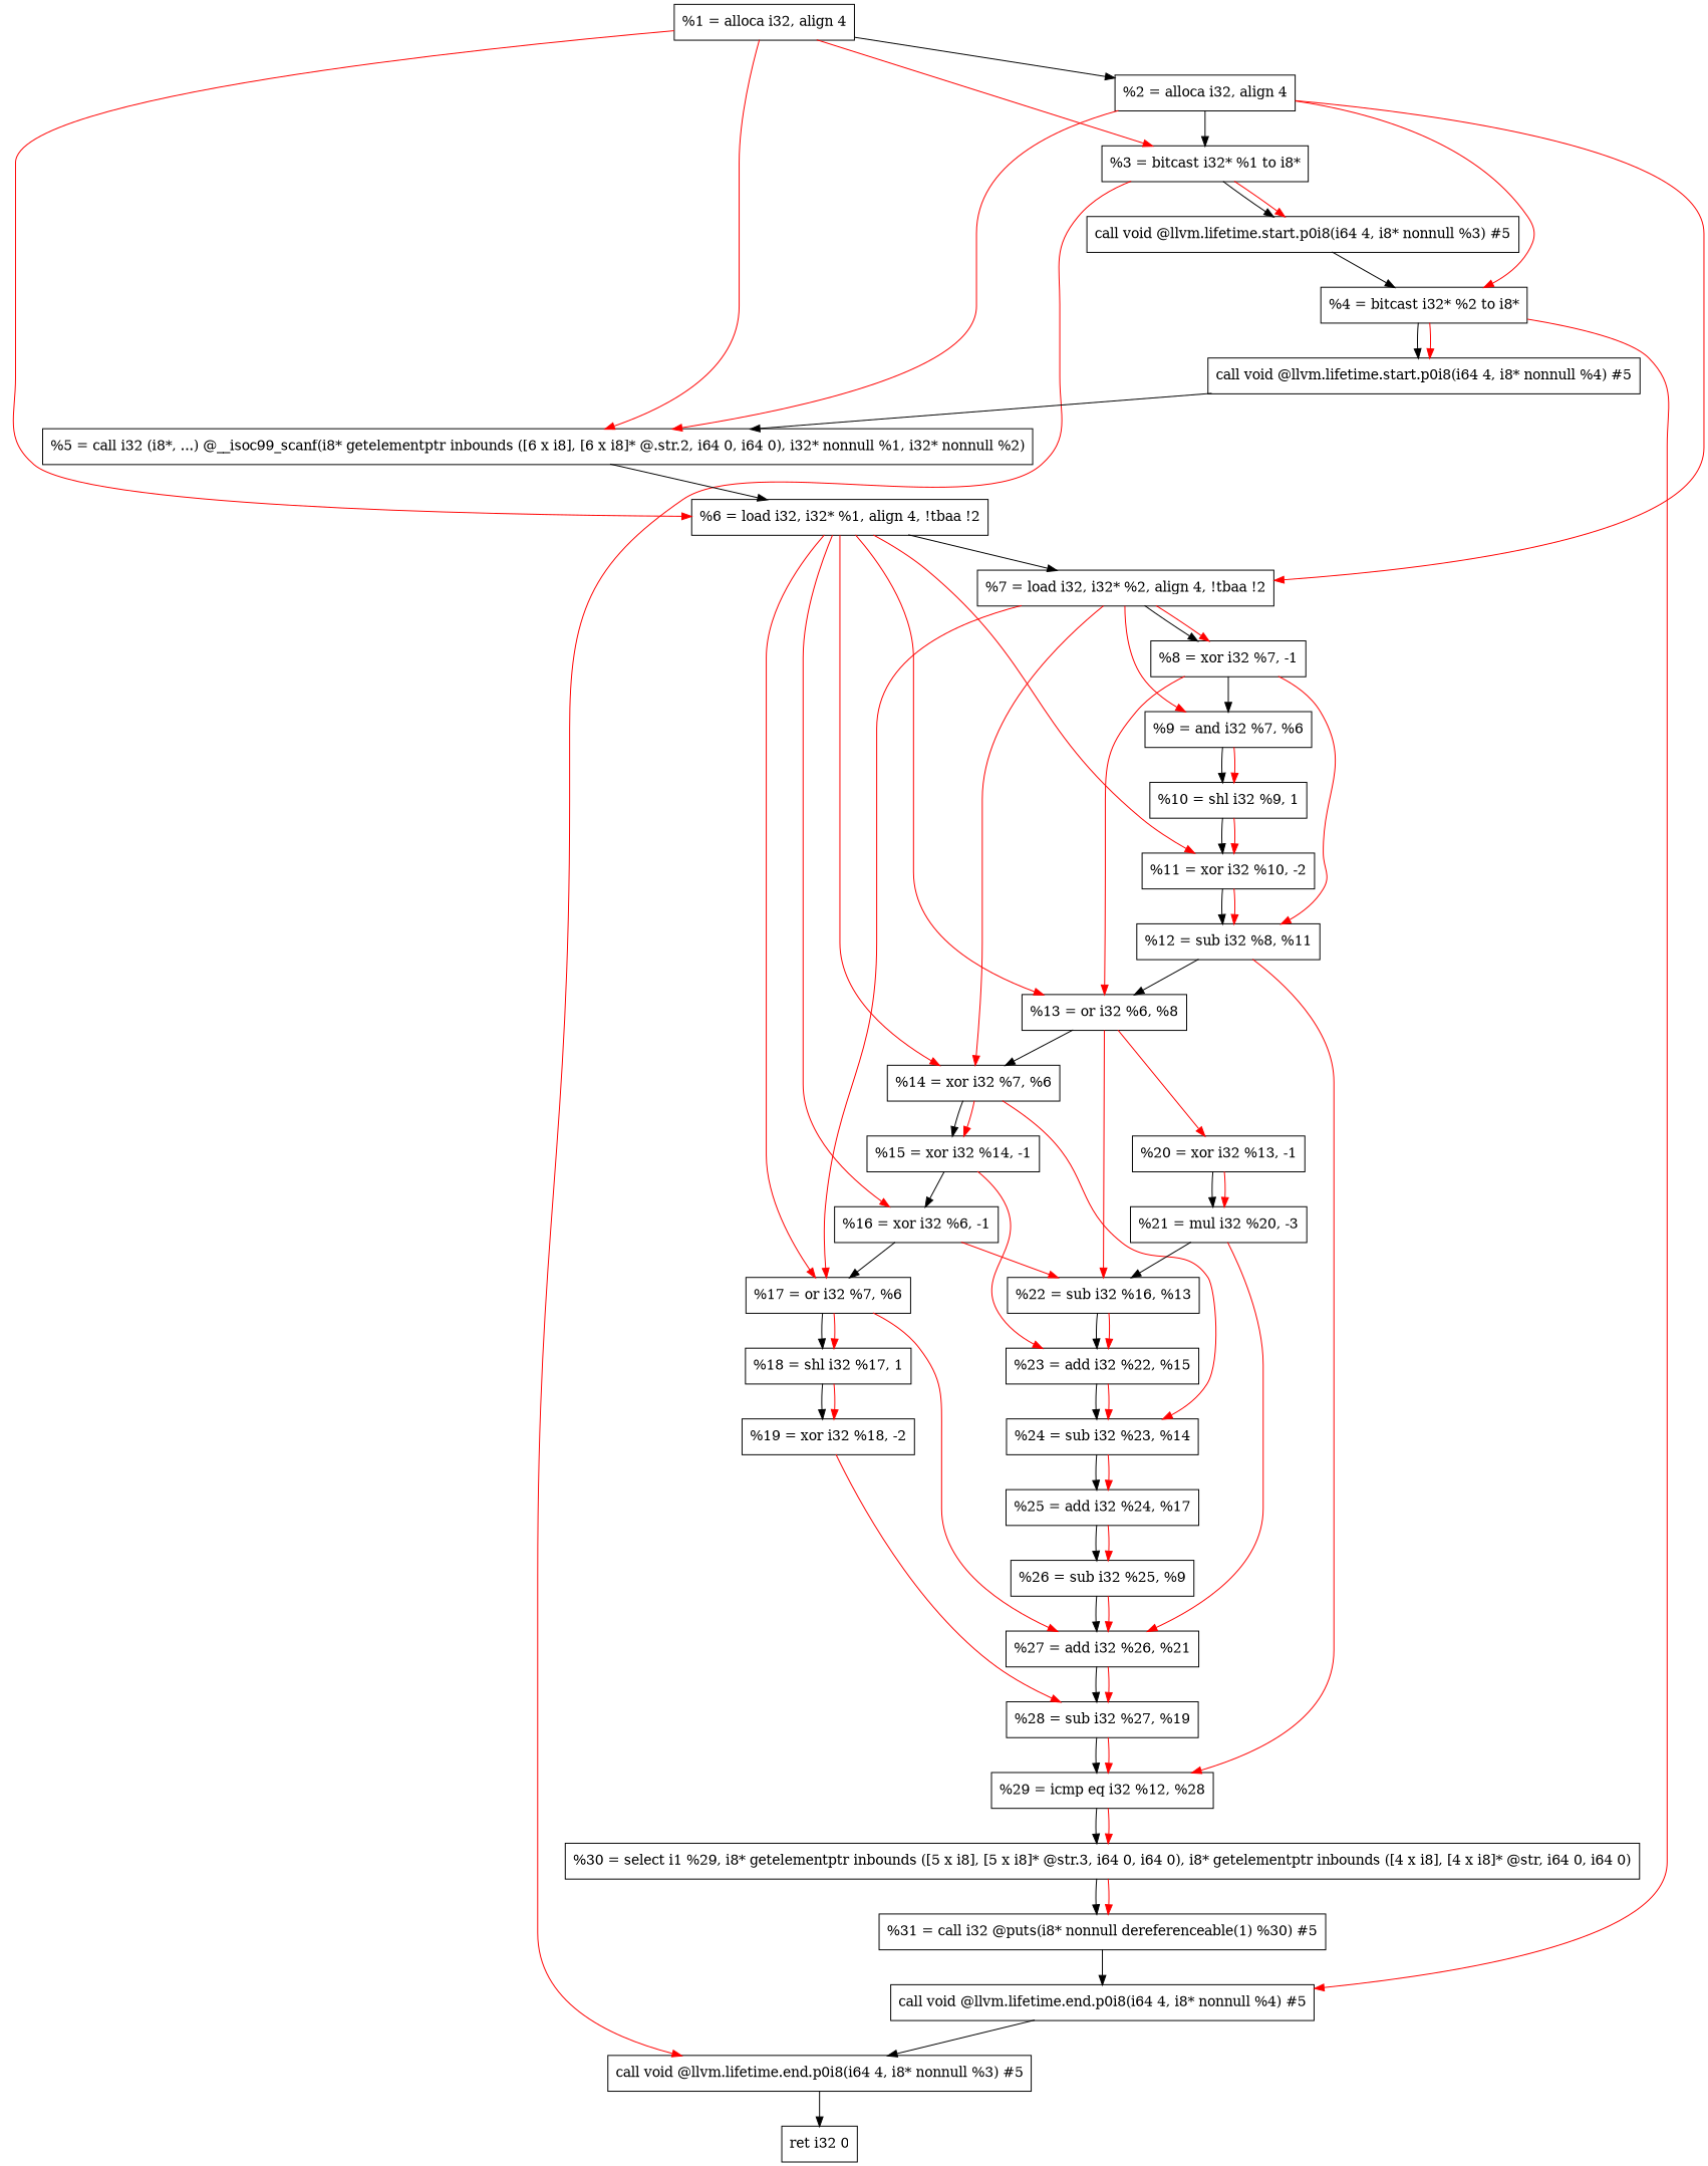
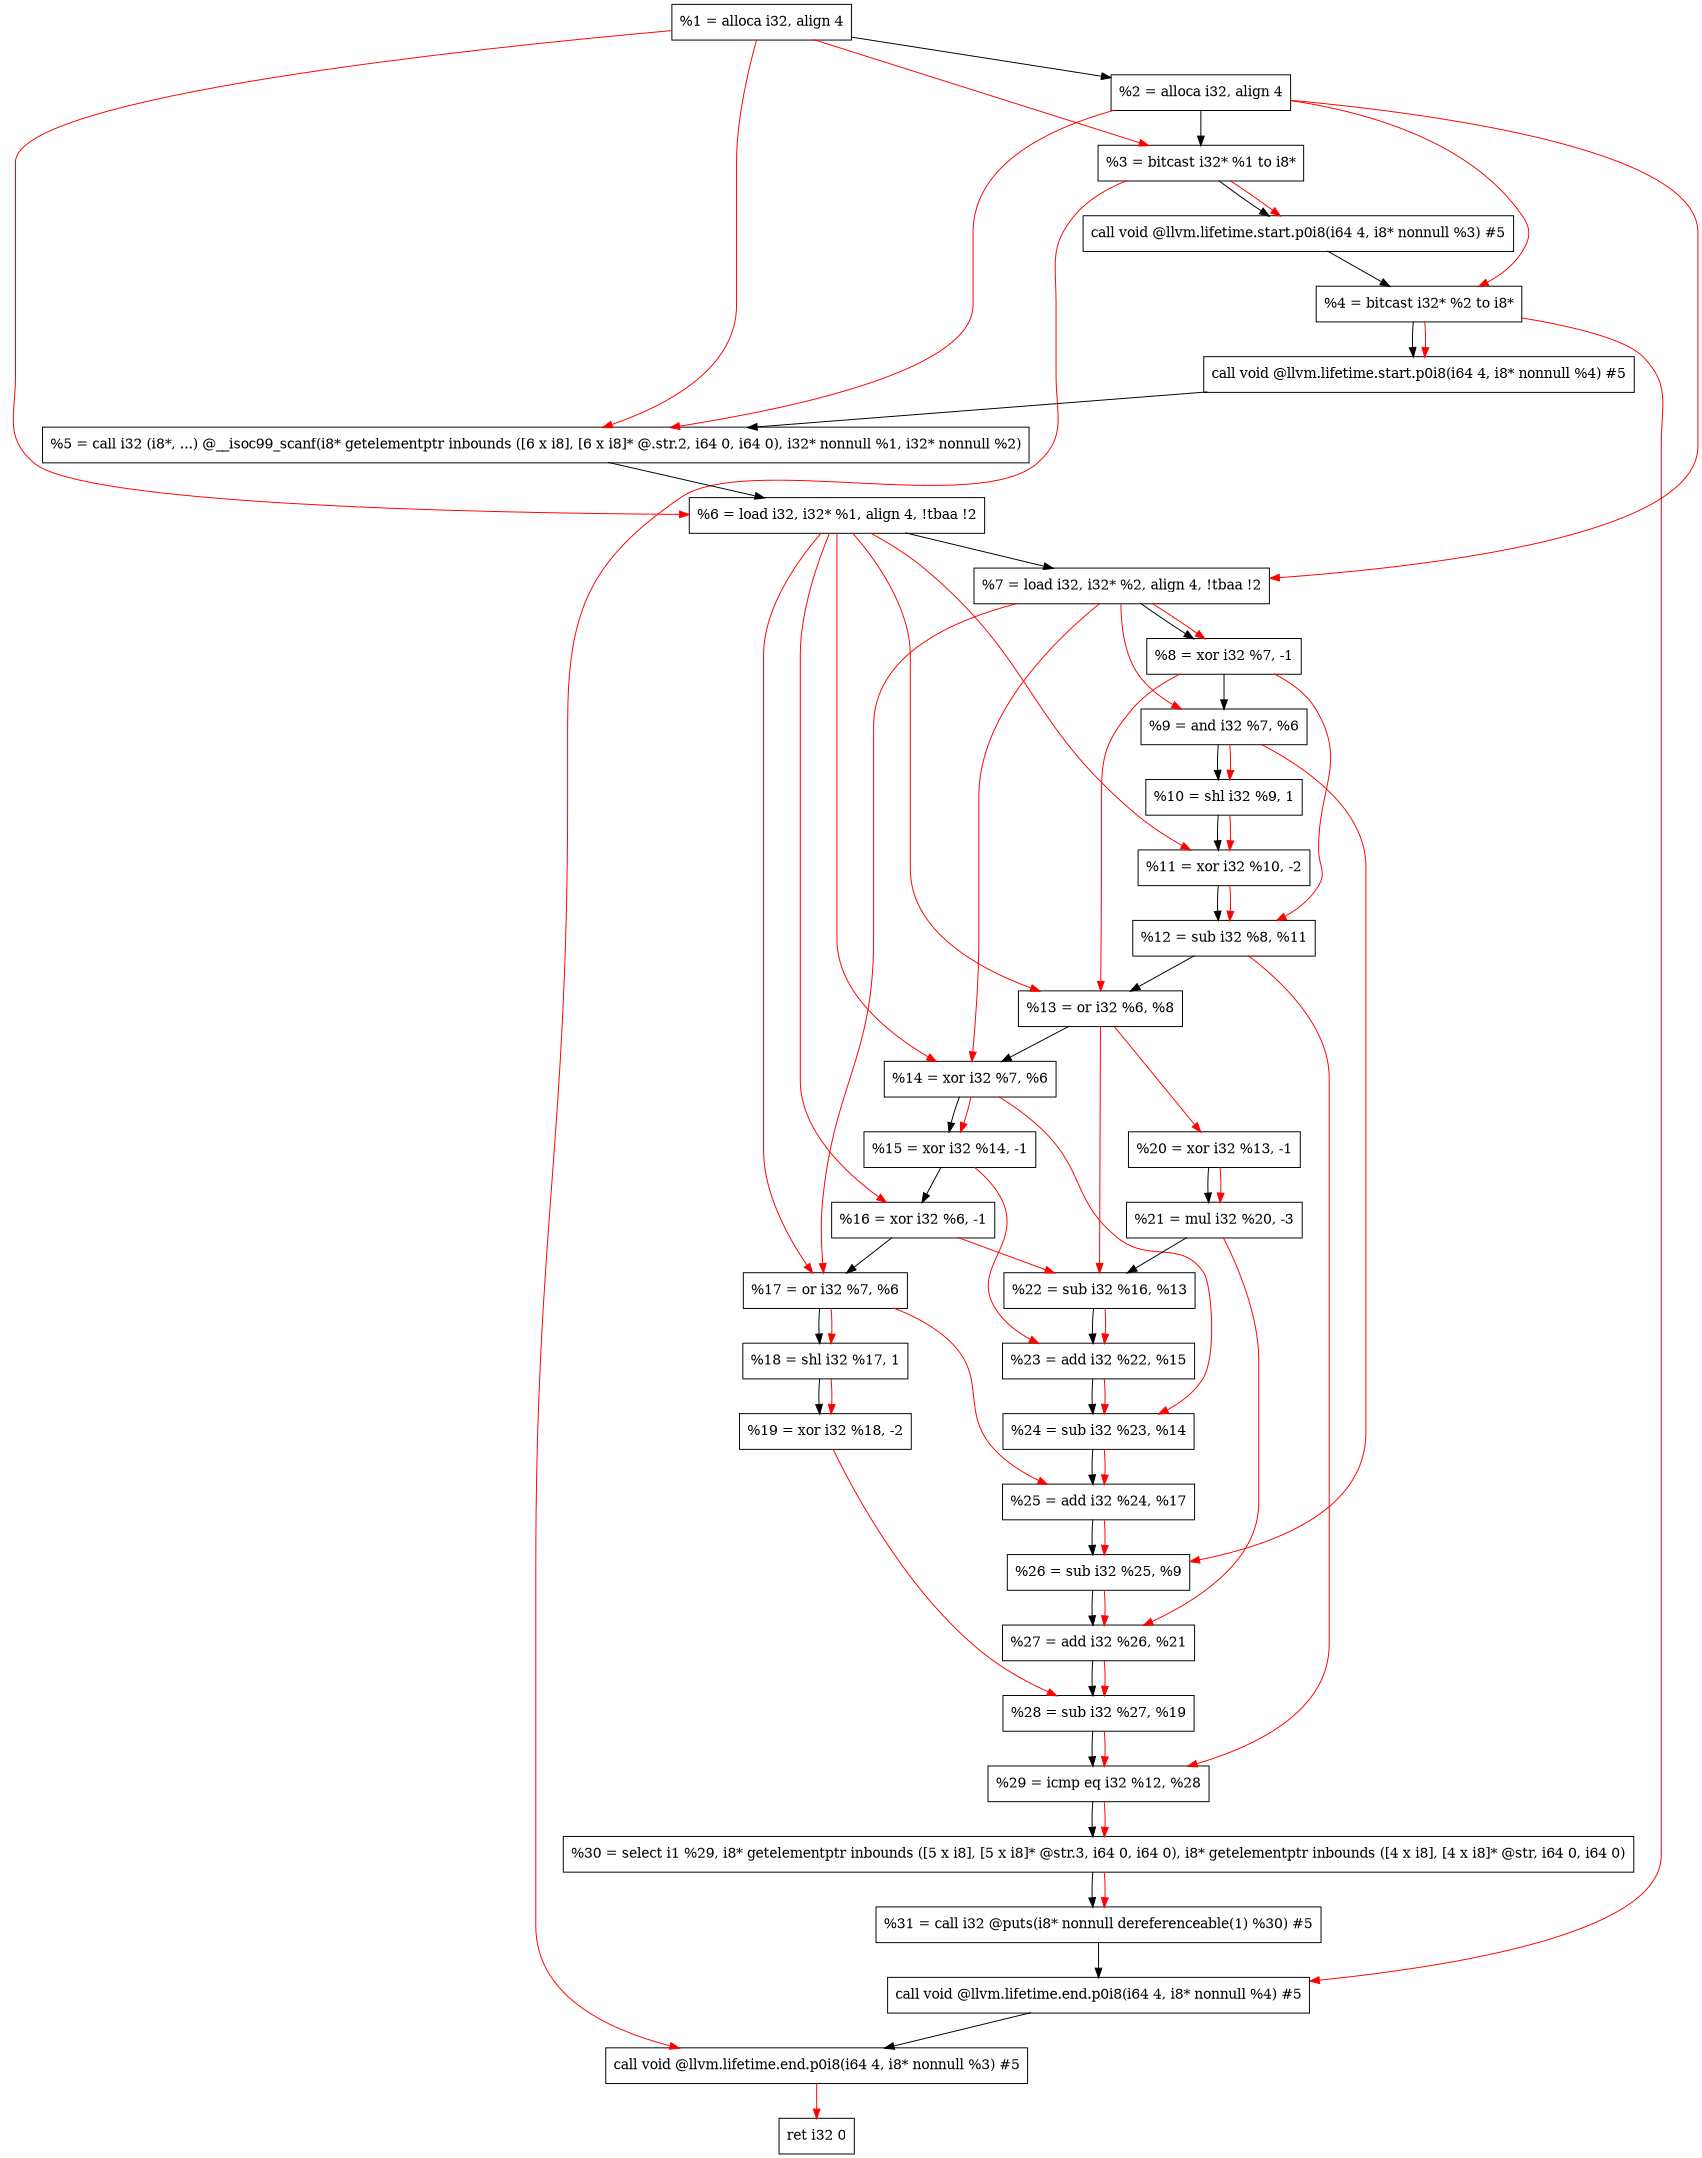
  digraph {
    node [shape=record]
    edge [color=red]
    n1 [label="  %1 = alloca i32, align 4"]
    n2 [label="  %2 = alloca i32, align 4"]
    n3 [label="  %3 = bitcast i32* %1 to i8*"]
    n4 [label="  %5 = call i32 (i8*, ...) @__isoc99_scanf(i8* getelementptr inbounds ([6 x i8], [6 x i8]* @.str.2, i64 0, i64 0), i32* nonnull %1, i32* nonnull %2)"]
    n5 [label="  %6 = load i32, i32* %1, align 4, !tbaa !2"]
    n6 [label="  %4 = bitcast i32* %2 to i8*"]
    n7 [label="  %7 = load i32, i32* %2, align 4, !tbaa !2"]
    n8 [label="  call void @llvm.lifetime.start.p0i8(i64 4, i8* nonnull %3) #5"]
    n9 [label="  call void @llvm.lifetime.end.p0i8(i64 4, i8* nonnull %3) #5"]
    n10 [label="  %13 = or i32 %6, %8"]
    n11 [label="  %14 = xor i32 %7, %6"]
    n12 [label="  %16 = xor i32 %6, -1"]
    n13 [label="  %17 = or i32 %7, %6"]
    n14 [label="  %11 = xor i32 %10, -2"]
    n15 [label="  call void @llvm.lifetime.start.p0i8(i64 4, i8* nonnull %4) #5"]
    n16 [label="  call void @llvm.lifetime.end.p0i8(i64 4, i8* nonnull %4) #5"]
    n17 [label="  %9 = and i32 %7, %6"]
    n18 [label="  %8 = xor i32 %7, -1"]
    n19 [label="  ret i32 0"]
    n20 [label="  %10 = shl i32 %9, 1"]
    n21 [label="  %26 = sub i32 %25, %9"]
    n22 [label="  %20 = xor i32 %13, -1"]
    n23 [label="  %22 = sub i32 %16, %13"]
    n24 [label="  %15 = xor i32 %14, -1"]
    n25 [label="  %24 = sub i32 %23, %14"]
    n26 [label="  %18 = shl i32 %17, 1"]
    n27 [label="  %25 = add i32 %24, %17"]
    n28 [label="  %12 = sub i32 %8, %11"]
    n29 [label="  %29 = icmp eq i32 %12, %28"]
    n30 [label="  %27 = add i32 %26, %21"]
    n31 [label="  %30 = select i1 %29, i8* getelementptr inbounds ([5 x i8], [5 x i8]* @str.3, i64 0, i64 0), i8* getelementptr inbounds ([4 x i8], [4 x i8]* @str, i64 0, i64 0)"]
    n32 [label="  %21 = mul i32 %20, -3"]
    n33 [label="  %23 = add i32 %22, %15"]
    n34 [label="  %19 = xor i32 %18, -2"]
    n35 [label="  %28 = sub i32 %27, %19"]
    n36 [label="  %31 = call i32 @puts(i8* nonnull dereferenceable(1) %30) #5"]
    n1 -> n2 [color=""]
    n1 -> n3
    n1 -> n4
    n1 -> n5
    n2 -> n3 [color=""]
    n2 -> n4
    n2 -> n6
    n2 -> n7
    n3 -> n8 [color=""]
    n3 -> n8
    n3 -> n9
    n4 -> n5 [color=""]
    n5 -> n7 [color=""]
    n5 -> n10
    n5 -> n11
    n5 -> n12
    n5 -> n13
    n5 -> n14
    n6 -> n15 [color=""]
    n6 -> n15
    n6 -> n16
    n7 -> n11
    n7 -> n13
    n7 -> n17
    n7 -> n18 [color=""]
    n7 -> n18
    n8 -> n6 [color=""]
-   n9 -> n19 [color=""]
+   n9 -> n19
    n10 -> n11 [color=""]
    n10 -> n22
    n10 -> n23
    n11 -> n24 [color=""]
    n11 -> n24
    n11 -> n25
    n12 -> n13 [color=""]
    n12 -> n23
    n13 -> n26 [color=""]
    n13 -> n26
-   n13 -> n30
+   n13 -> n27
    n14 -> n28 [color=""]
    n14 -> n28
    n15 -> n4 [color=""]
    n16 -> n9 [color=""]
    n17 -> n20 [color=""]
    n17 -> n20
+   n17 -> n21
    n18 -> n10
    n18 -> n17 [color=""]
    n18 -> n28
    n20 -> n14 [color=""]
    n20 -> n14
    n21 -> n30 [color=""]
    n21 -> n30
    n22 -> n32 [color=""]
    n22 -> n32
    n23 -> n33 [color=""]
    n23 -> n33
    n24 -> n12 [color=""]
    n24 -> n33
    n25 -> n27 [color=""]
    n25 -> n27
    n26 -> n34 [color=""]
    n26 -> n34
    n27 -> n21 [color=""]
    n27 -> n21
    n28 -> n10 [color=""]
    n28 -> n29
    n29 -> n31 [color=""]
    n29 -> n31
    n30 -> n35 [color=""]
    n30 -> n35
    n31 -> n36 [color=""]
    n31 -> n36
    n32 -> n23 [color=""]
    n32 -> n30
    n33 -> n25 [color=""]
    n33 -> n25
    n34 -> n35
    n35 -> n29 [color=""]
    n35 -> n29
    n36 -> n16 [color=""]
  }
